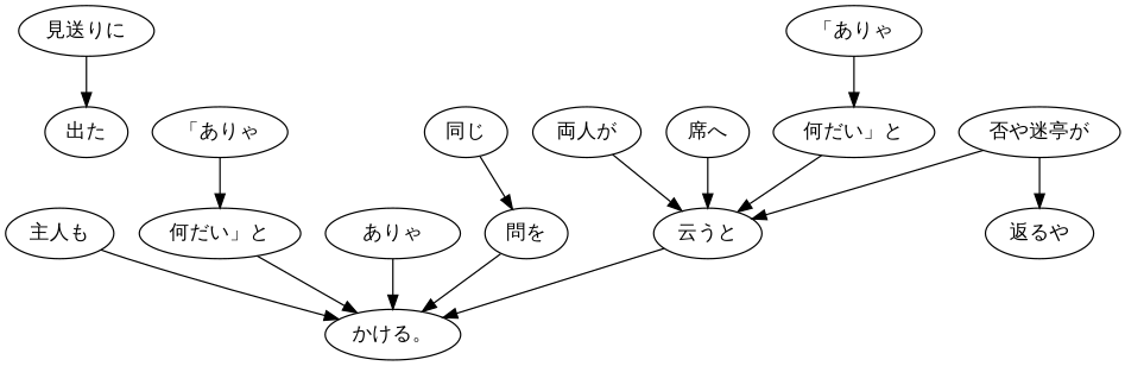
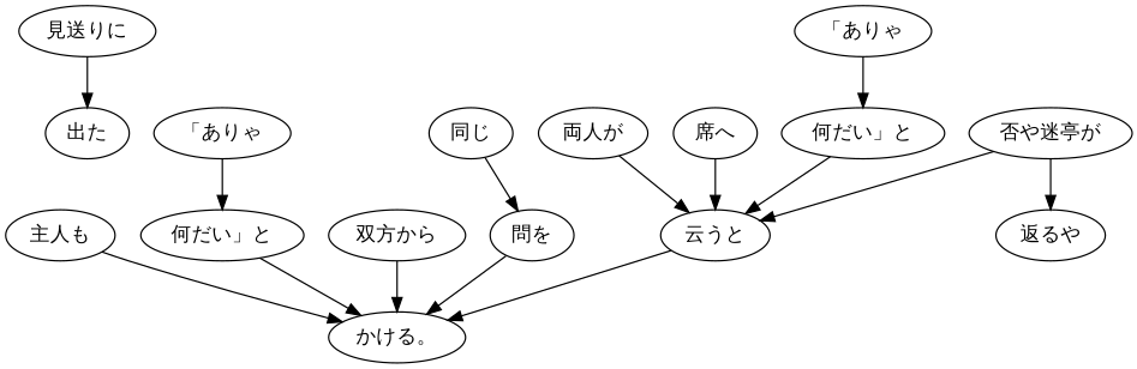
  digraph {
    fontname="IBM Plex Mono"
    node [fontname="IBM Plex Mono"]
    edge [fontname="IBM Plex Mono"]
    n1 [label="見送りに"]
    n2 [label="出た"]
    n3 [label="両人が"]
    n4 [label="云うと"]
    n5 [label="かける。"]
    n6 [label="席へ"]
    n7 [label="返るや"]
    n8 [label="否や迷亭が"]
    n9 [label="「ありゃ"]
    n10 [label="何だい」と"]
    n11 [label="主人も"]
    n12 [label="「ありゃ"]
    n13 [label="何だい」と"]
-   n14 [label="ありゃ"]
+   n14 [label="双方から"]
    n15 [label="同じ"]
    n16 [label="問を"]
    n1 -> n2
    n3 -> n4
    n4 -> n5
    n6 -> n4
    n8 -> n4
    n8 -> n7
    n9 -> n10
    n10 -> n4
    n11 -> n5
    n12 -> n13
    n13 -> n5
    n14 -> n5
    n15 -> n16
    n16 -> n5
  }
